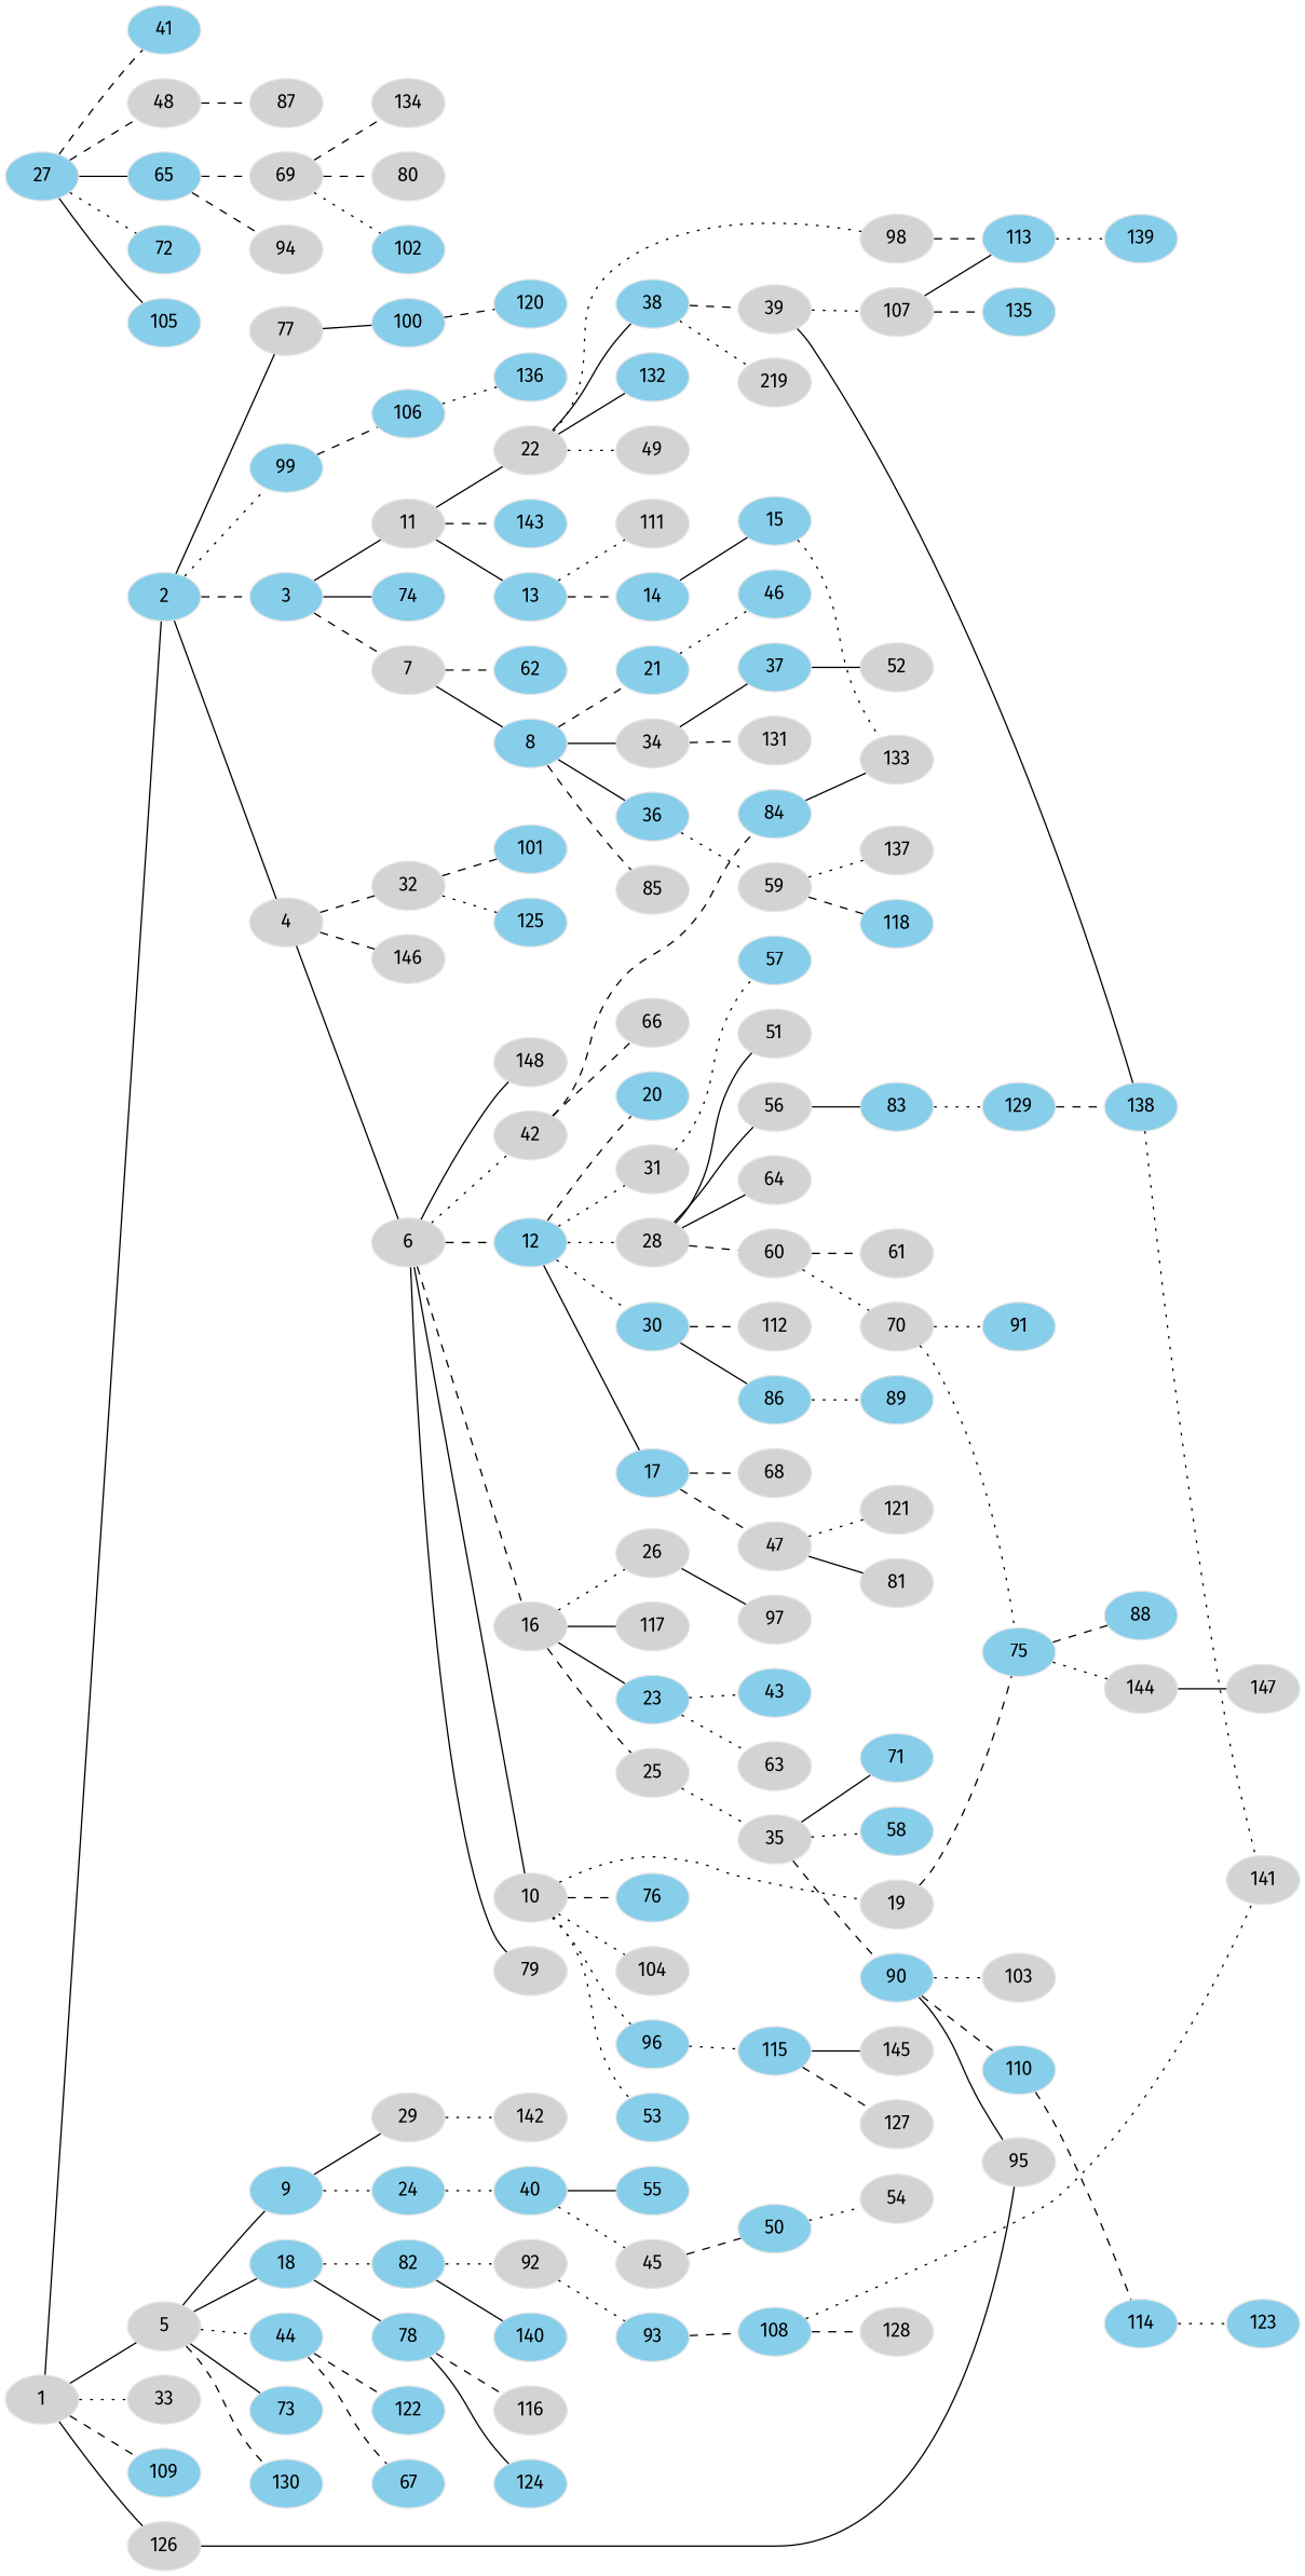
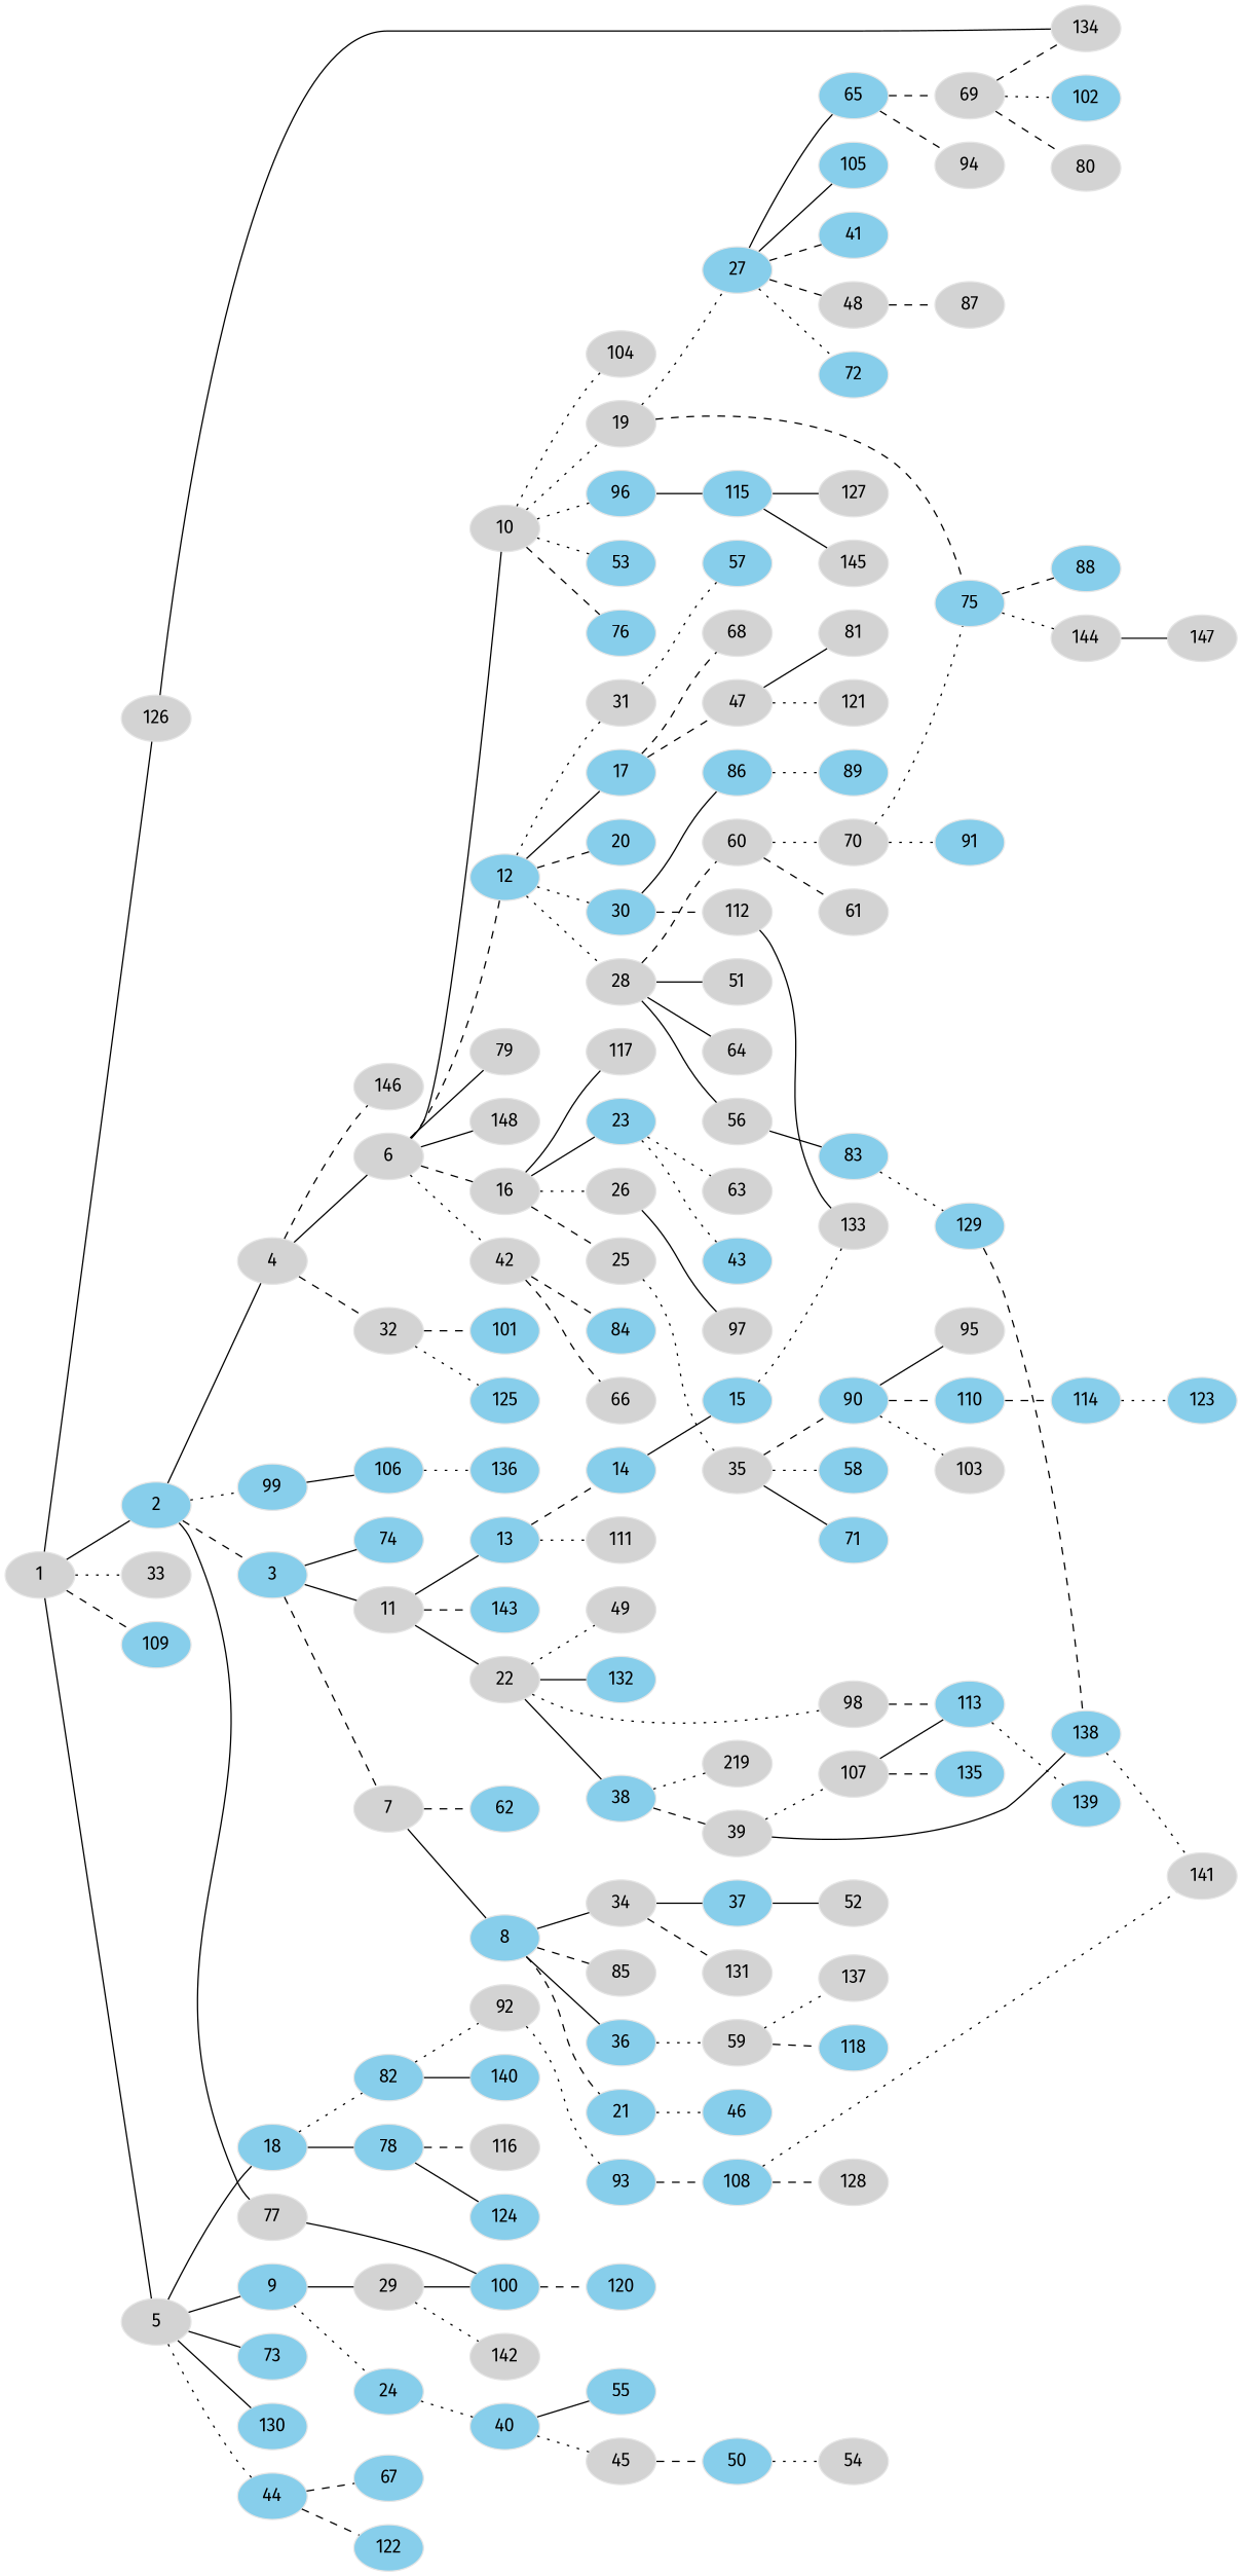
  graph {
    fontname="Fira Sans"
    rankdir=LR
    node [color=gray90 fillcolor=skyblue fontname="Fira Sans" style=filled]
    edge [fontname="Fira Sans" style=solid]
    1 [fillcolor=lightgrey]
    2
    5 [fillcolor=lightgrey]
    33 [fillcolor=lightgrey]
    109
    126 [fillcolor=lightgrey]
    3
    4 [fillcolor=lightgrey]
    77 [fillcolor=lightgrey]
    99
    9
    18
    44
    73
    130
    134 [fillcolor=lightgrey]
    7 [fillcolor=lightgrey]
    11 [fillcolor=lightgrey]
    74
    6 [fillcolor=lightgrey]
    32 [fillcolor=lightgrey]
    146 [fillcolor=lightgrey]
    100
    106
    8
    62
    13
    22 [fillcolor=lightgrey]
    143
    10 [fillcolor=lightgrey]
    12
    16 [fillcolor=lightgrey]
    42 [fillcolor=lightgrey]
    79 [fillcolor=lightgrey]
    148 [fillcolor=lightgrey]
    101
    125
    24
    29 [fillcolor=lightgrey]
    78
    82
    67
    122
    19 [fillcolor=lightgrey]
    53
    76
    96
    104 [fillcolor=lightgrey]
    17
    20
    28 [fillcolor=lightgrey]
    30
    31 [fillcolor=lightgrey]
    23
    25 [fillcolor=lightgrey]
    26 [fillcolor=lightgrey]
    117 [fillcolor=lightgrey]
    66 [fillcolor=lightgrey]
    84
    21
    34 [fillcolor=lightgrey]
    36
    85 [fillcolor=lightgrey]
    46
    37
    131 [fillcolor=lightgrey]
    59 [fillcolor=lightgrey]
    40
    142 [fillcolor=lightgrey]
    27
    75
    115
    14
    111 [fillcolor=lightgrey]
    38
    49 [fillcolor=lightgrey]
    98 [fillcolor=lightgrey]
    132
    47 [fillcolor=lightgrey]
    68 [fillcolor=lightgrey]
    51 [fillcolor=lightgrey]
    56 [fillcolor=lightgrey]
    60 [fillcolor=lightgrey]
    64 [fillcolor=lightgrey]
    86
    112 [fillcolor=lightgrey]
    57
    15
    133 [fillcolor=lightgrey]
    43
    63 [fillcolor=lightgrey]
    35 [fillcolor=lightgrey]
    97 [fillcolor=lightgrey]
    81 [fillcolor=lightgrey]
    121 [fillcolor=lightgrey]
    116 [fillcolor=lightgrey]
    124
    92 [fillcolor=lightgrey]
    140
    41
    48 [fillcolor=lightgrey]
    65
    72
    105
    88
    144 [fillcolor=lightgrey]
    39 [fillcolor=lightgrey]
    n108 [fillcolor=lightgrey label=219]
    113
    45 [fillcolor=lightgrey]
    55
    58
    71
    90
    87 [fillcolor=lightgrey]
    69 [fillcolor=lightgrey]
    94 [fillcolor=lightgrey]
    83
    61 [fillcolor=lightgrey]
    70 [fillcolor=lightgrey]
    120
    89
    52 [fillcolor=lightgrey]
    95 [fillcolor=lightgrey]
    103 [fillcolor=lightgrey]
    110
    118
    137 [fillcolor=lightgrey]
    107 [fillcolor=lightgrey]
    138
    135
    141 [fillcolor=lightgrey]
    50
    54 [fillcolor=lightgrey]
    129
    91
    80 [fillcolor=lightgrey]
    102
    147 [fillcolor=lightgrey]
    93
    114
    108
    128 [fillcolor=lightgrey]
    127 [fillcolor=lightgrey]
    145 [fillcolor=lightgrey]
    139
    136
    123
    1 -- 2
    1 -- 5
    1 -- 33 [style=dotted]
    1 -- 109 [style=dashed]
    1 -- 126
    2 -- 3 [style=dashed]
    2 -- 4
    2 -- 77
    2 -- 99 [style=dotted]
    5 -- 9
    5 -- 18
    5 -- 44 [style=dotted]
    5 -- 73
-   5 -- 130 [style=dashed]
-   126 -- 95
+   5 -- 130
+   126 -- 134
    3 -- 7 [style=dashed]
    3 -- 11
    3 -- 74
    4 -- 6
    4 -- 32 [style=dashed]
    4 -- 146 [style=dashed]
    77 -- 100
-   99 -- 106 [style=dashed]
+   99 -- 106
    9 -- 24 [style=dotted]
    9 -- 29
    18 -- 78
    18 -- 82 [style=dotted]
    44 -- 67 [style=dashed]
    44 -- 122 [style=dashed]
    7 -- 8
    7 -- 62 [style=dashed]
    11 -- 13
    11 -- 22
    11 -- 143 [style=dashed]
    6 -- 10
    6 -- 12 [style=dashed]
    6 -- 16 [style=dashed]
    6 -- 42 [style=dotted]
    6 -- 79
    6 -- 148
    32 -- 101 [style=dashed]
    32 -- 125 [style=dotted]
    100 -- 120 [style=dashed]
    106 -- 136 [style=dotted]
    8 -- 21 [style=dashed]
    8 -- 34
    8 -- 36
    8 -- 85 [style=dashed]
    13 -- 14 [style=dashed]
    13 -- 111 [style=dotted]
    22 -- 38
    22 -- 49 [style=dotted]
    22 -- 98 [style=dotted]
    22 -- 132
    10 -- 19 [style=dotted]
    10 -- 53 [style=dotted]
    10 -- 76 [style=dashed]
    10 -- 96 [style=dotted]
    10 -- 104 [style=dotted]
    12 -- 17
    12 -- 20 [style=dashed]
    12 -- 28 [style=dotted]
    12 -- 30 [style=dotted]
    12 -- 31 [style=dotted]
    16 -- 23
    16 -- 25 [style=dashed]
    16 -- 26 [style=dotted]
    16 -- 117
    42 -- 66 [style=dashed]
    42 -- 84 [style=dashed]
    24 -- 40 [style=dotted]
+   29 -- 100
    29 -- 142 [style=dotted]
    78 -- 116 [style=dashed]
    78 -- 124
    82 -- 92 [style=dotted]
    82 -- 140
+   19 -- 27 [style=dotted]
    19 -- 75 [style=dashed]
-   96 -- 115 [style=dotted]
+   96 -- 115
    17 -- 47 [style=dashed]
    17 -- 68 [style=dashed]
    28 -- 51
    28 -- 56
    28 -- 60 [style=dashed]
    28 -- 64
    30 -- 86
    30 -- 112 [style=dashed]
    31 -- 57 [style=dotted]
    23 -- 43 [style=dotted]
    23 -- 63 [style=dotted]
    25 -- 35 [style=dotted]
    26 -- 97
-   84 -- 133
+   112 -- 133
    21 -- 46 [style=dotted]
    34 -- 37
    34 -- 131 [style=dashed]
    36 -- 59 [style=dotted]
    37 -- 52
    59 -- 118 [style=dashed]
    59 -- 137 [style=dotted]
    40 -- 45 [style=dotted]
    40 -- 55
    27 -- 41 [style=dashed]
    27 -- 48 [style=dashed]
    27 -- 65
    27 -- 72 [style=dotted]
    27 -- 105
    75 -- 88 [style=dashed]
    75 -- 144 [style=dotted]
-   115 -- 127 [style=dashed]
+   115 -- 127
    115 -- 145
    14 -- 15
    38 -- 39 [style=dashed]
    38 -- n108 [style=dotted]
    98 -- 113 [style=dashed]
    47 -- 81
    47 -- 121 [style=dotted]
    56 -- 83
    60 -- 61 [style=dashed]
    60 -- 70 [style=dotted]
    86 -- 89 [style=dotted]
    15 -- 133 [style=dotted]
    35 -- 58 [style=dotted]
    35 -- 71
    35 -- 90 [style=dashed]
    92 -- 93 [style=dotted]
    48 -- 87 [style=dashed]
    65 -- 69 [style=dashed]
    65 -- 94 [style=dashed]
    144 -- 147
    39 -- 107 [style=dotted]
    39 -- 138
    113 -- 139 [style=dotted]
    45 -- 50 [style=dashed]
    90 -- 95
    90 -- 103 [style=dotted]
    90 -- 110 [style=dashed]
    69 -- 134 [style=dashed]
    69 -- 80 [style=dashed]
    69 -- 102 [style=dotted]
    83 -- 129 [style=dotted]
    70 -- 75 [style=dotted]
    70 -- 91 [style=dotted]
    110 -- 114 [style=dashed]
    107 -- 113
    107 -- 135 [style=dashed]
    138 -- 141 [style=dotted]
    50 -- 54 [style=dotted]
    129 -- 138 [style=dashed]
    93 -- 108 [style=dashed]
    114 -- 123 [style=dotted]
    108 -- 141 [style=dotted]
    108 -- 128 [style=dashed]
  }
